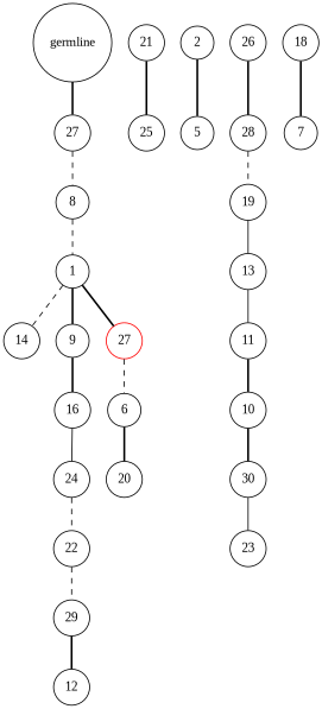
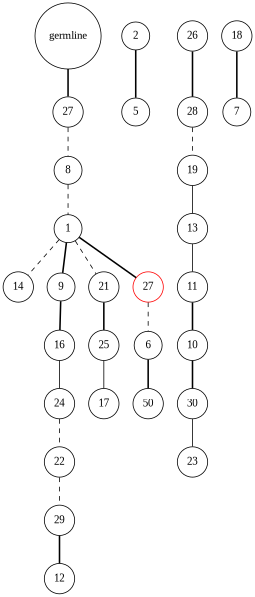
  graph {
    fontname="Liberation Serif"
    rankdir=UD
    splines=line
    node [fontname="Liberation Serif" shape=circle]
    edge [fontname="Liberation Serif" style=bold]
    n1 [label=germline]
    n2 [label=27]
    n3 [label=8]
    n4 [label=1]
    n5 [label=14]
    n6 [label=9]
    n7 [label=21]
    n8 [color=red label=27]
    n9 [label=16]
    n10 [label=25]
    n11 [label=6]
    n12 [label=24]
    n13 [label=22]
    n14 [label=29]
    n15 [label=12]
+   n16 [label=17]
    n17 [label=2]
    n18 [label=5]
-   n19 [label=20]
+   n19 [label=50]
    n20 [label=26]
    n21 [label=28]
    n22 [label=19]
    n23 [label=13]
    n24 [label=11]
    n25 [label=10]
    n26 [label=30]
    n27 [label=23]
    n28 [label=18]
    n29 [label=7]
    n1 -- n2
    n2 -- n3 [style=dashed]
    n3 -- n4 [style=dashed]
    n4 -- n5 [style=dashed]
    n4 -- n6
+   n4 -- n7 [style=dashed]
    n4 -- n8
    n6 -- n9
    n7 -- n10
    n8 -- n11 [style=dashed]
    n9 -- n12 [style=solid]
+   n10 -- n16 [style=solid]
    n11 -- n19
    n12 -- n13 [style=dashed]
    n13 -- n14 [style=dashed]
    n14 -- n15
    n17 -- n18
    n20 -- n21
    n21 -- n22 [style=dashed]
    n22 -- n23 [style=solid]
    n23 -- n24 [style=solid]
    n24 -- n25
    n25 -- n26
    n26 -- n27 [style=solid]
    n28 -- n29
  }
